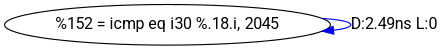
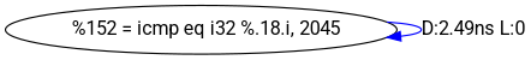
  digraph {
    fontname=Roboto
-   n1 [label="%152 = icmp eq i30 %.18.i, 2045" fontname=Roboto]
+   n1 [label="  %152 = icmp eq i32 %.18.i, 2045" fontname=Roboto]
    n1 -> n1 [color=blue label="D:2.49ns L:0" fontname=Roboto]
  }
